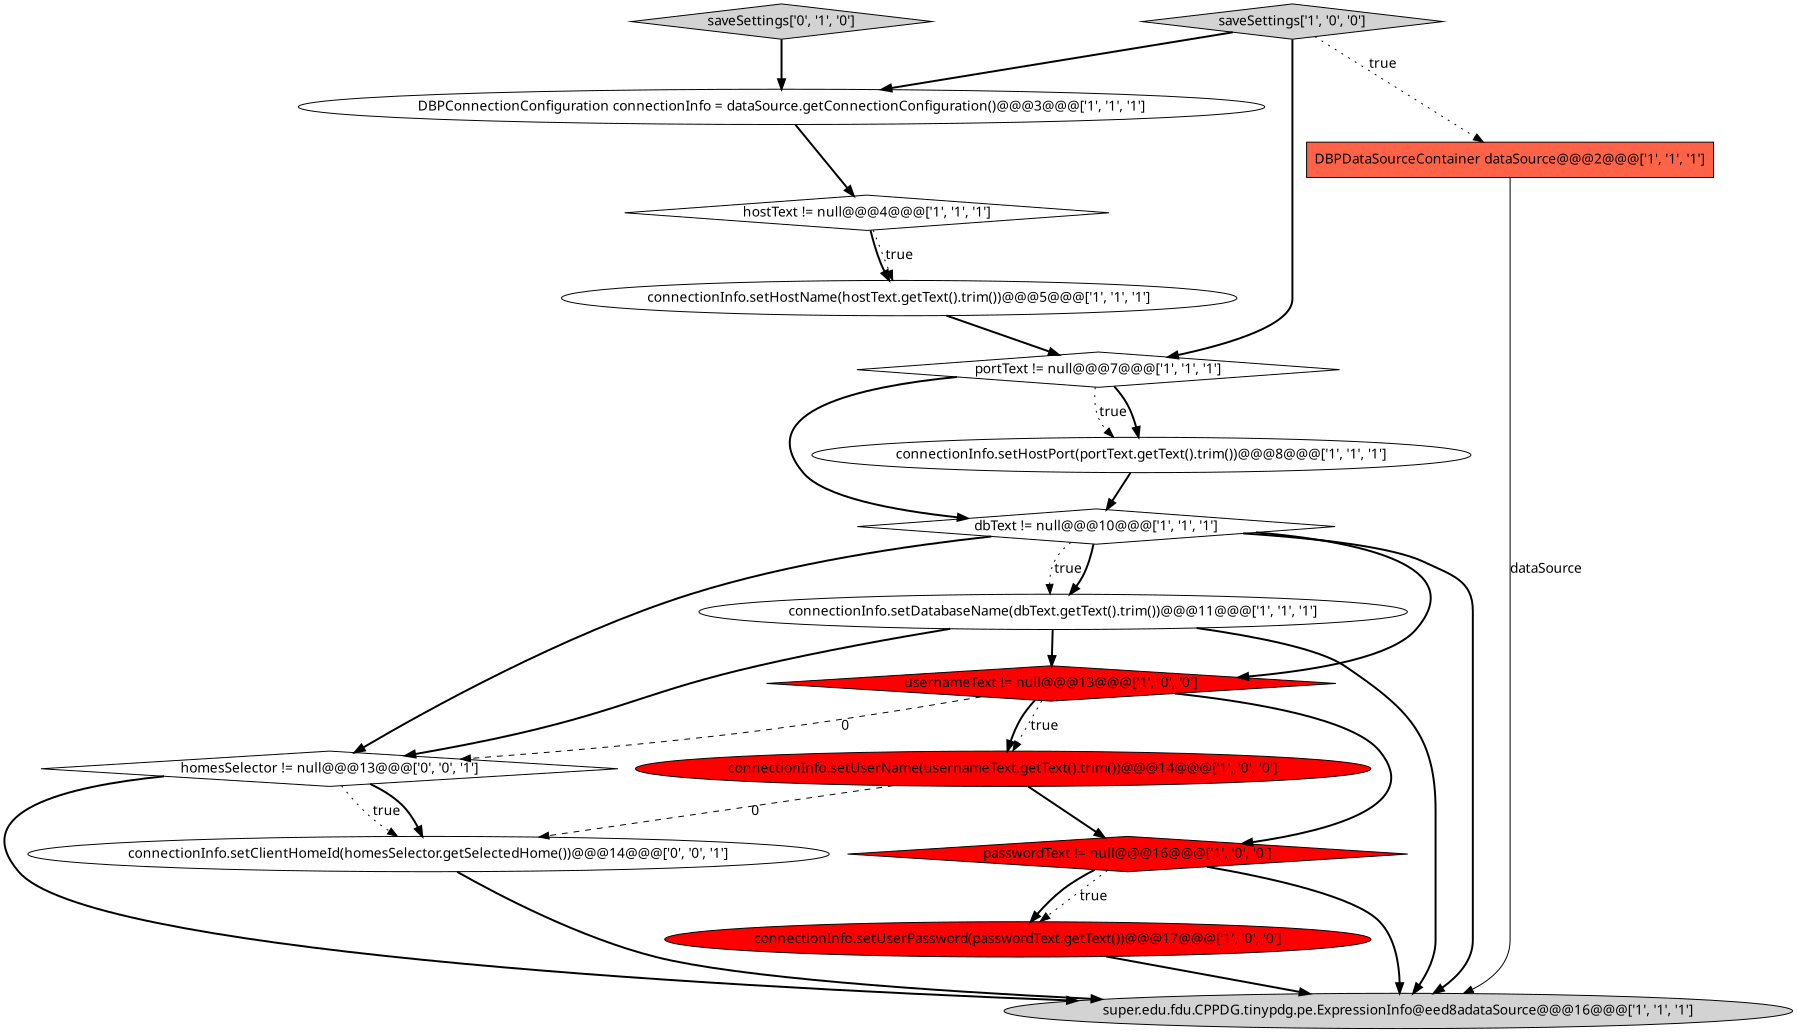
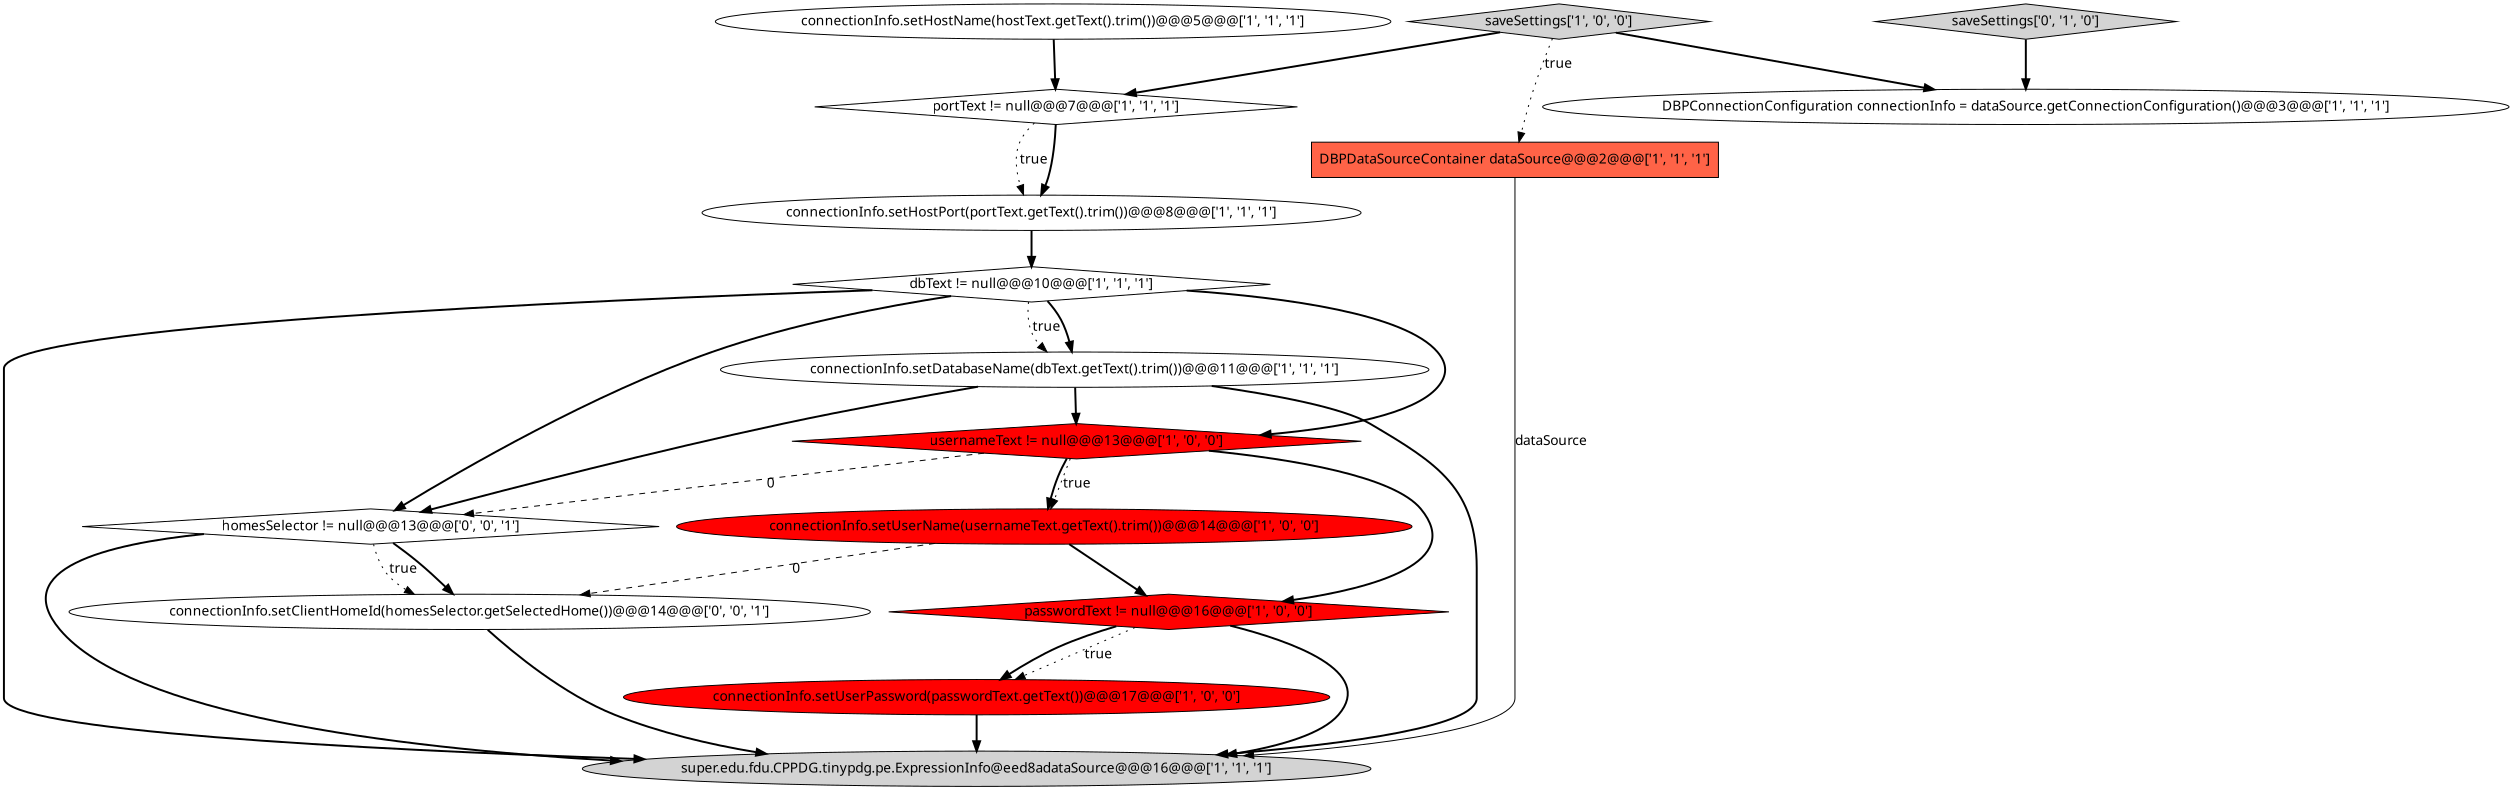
  digraph {
    fontname="Noto Sans"
    node [fillcolor=white fontname="Noto Sans" shape=diamond style=filled]
    edge [fontname="Noto Sans" style=bold]
    n1 [fillcolor=red label="usernameText != null@@@13@@@['1', '0', '0']"]
    n2 [label="homesSelector != null@@@13@@@['0', '0', '1']"]
    n3 [fillcolor=red label="connectionInfo.setUserName(usernameText.getText().trim())@@@14@@@['1', '0', '0']" shape=ellipse]
    n4 [fillcolor=red label="passwordText != null@@@16@@@['1', '0', '0']"]
    n5 [fillcolor=lightgray label="super.edu.fdu.CPPDG.tinypdg.pe.ExpressionInfo@eed8adataSource@@@16@@@['1', '1', '1']" shape=ellipse]
    n6 [label="connectionInfo.setClientHomeId(homesSelector.getSelectedHome())@@@14@@@['0', '0', '1']" shape=ellipse]
    n7 [fillcolor=red label="connectionInfo.setUserPassword(passwordText.getText())@@@17@@@['1', '0', '0']" shape=ellipse]
    n8 [label="connectionInfo.setHostPort(portText.getText().trim())@@@8@@@['1', '1', '1']" shape=ellipse]
    n9 [label="dbText != null@@@10@@@['1', '1', '1']"]
    n10 [label="connectionInfo.setDatabaseName(dbText.getText().trim())@@@11@@@['1', '1', '1']" shape=ellipse]
    n11 [fillcolor=lightgray label="saveSettings['0', '1', '0']"]
    n12 [label="DBPConnectionConfiguration connectionInfo = dataSource.getConnectionConfiguration()@@@3@@@['1', '1', '1']" shape=ellipse]
-   n13 [label="hostText != null@@@4@@@['1', '1', '1']"]
    n14 [fillcolor=tomato label="DBPDataSourceContainer dataSource@@@2@@@['1', '1', '1']" shape=box]
    n15 [label="connectionInfo.setHostName(hostText.getText().trim())@@@5@@@['1', '1', '1']" shape=ellipse]
    n16 [label="portText != null@@@7@@@['1', '1', '1']"]
    n17 [fillcolor=lightgray label="saveSettings['1', '0', '0']"]
    n1 -> n2 [label=0 style=dashed]
    n1 -> n3 [label=true style=dotted]
    n1 -> n3
    n1 -> n4
    n2 -> n5
    n2 -> n6 [label=true style=dotted]
    n2 -> n6
    n3 -> n4
    n3 -> n6 [label=0 style=dashed]
    n4 -> n5
    n4 -> n7 [label=true style=dotted]
    n4 -> n7
    n6 -> n5
    n7 -> n5
    n8 -> n9
    n9 -> n1
    n9 -> n2
    n9 -> n5
    n9 -> n10 [label=true style=dotted]
    n9 -> n10
    n10 -> n1
    n10 -> n2
    n10 -> n5
    n11 -> n12
-   n12 -> n13
-   n13 -> n15 [label=true style=dotted]
-   n13 -> n15
    n14 -> n5 [label=dataSource style=solid]
    n15 -> n16
    n16 -> n8 [label=true style=dotted]
    n16 -> n8
-   n16 -> n9
    n17 -> n12
    n17 -> n14 [label=true style=dotted]
    n17 -> n16
  }
